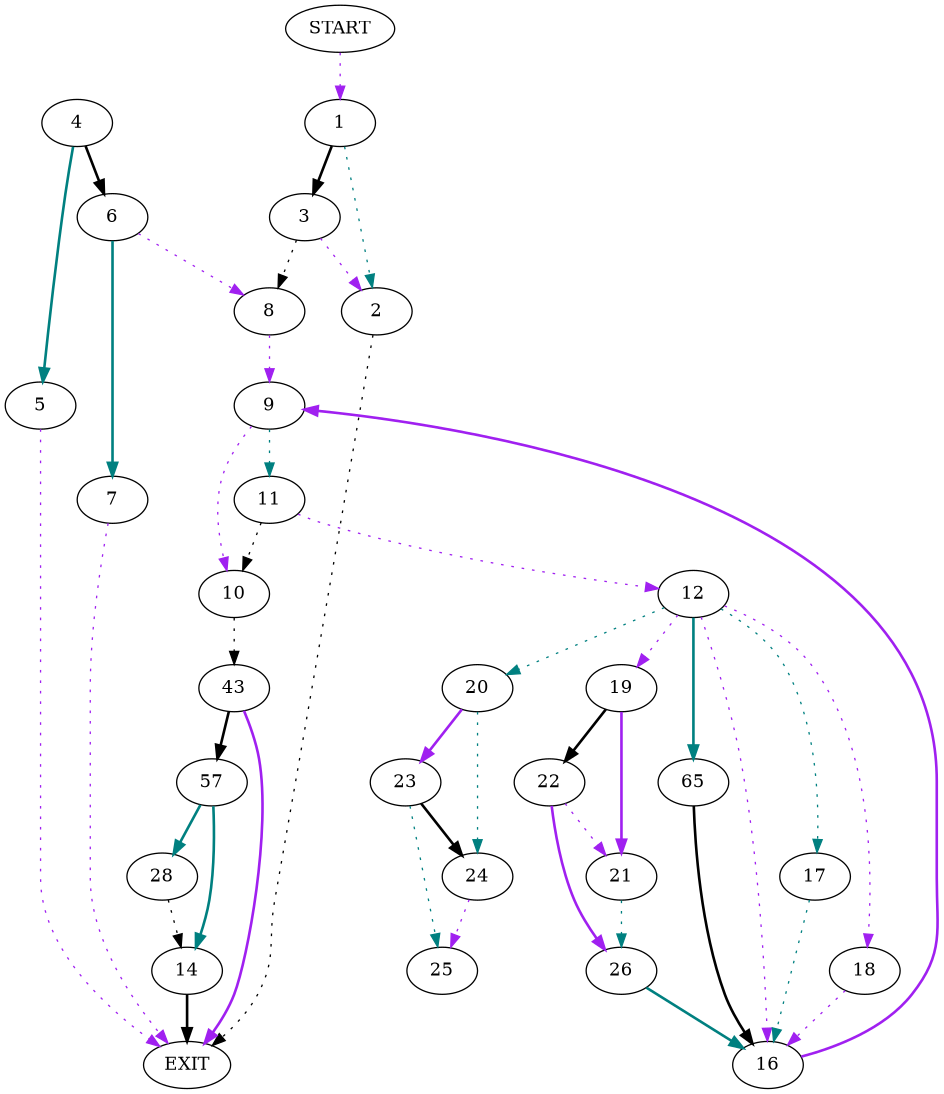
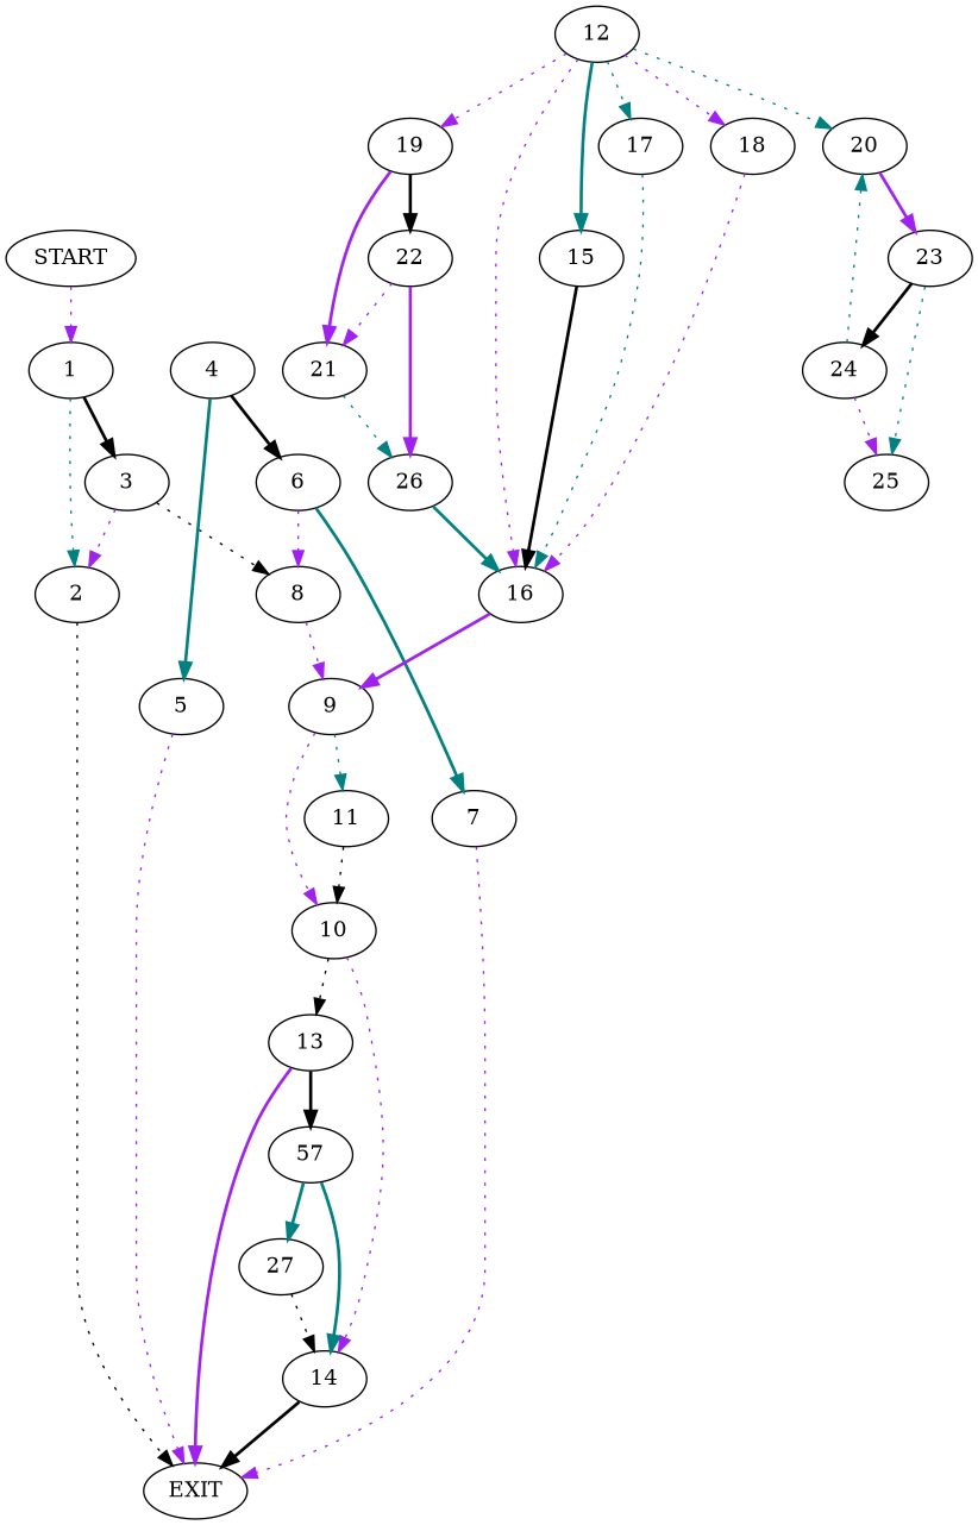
  digraph {
    edge [color=purple style=dotted]
    n1 [label=START]
    1
    2
    3
    n5 [label=EXIT]
    8
    4
    5
    6
    7
    9
    10
    11
-   13 [label=43]
+   13
    14
    12
    n17 [label=57]
-   15 [label=65]
+   15
    16
    17
    18
    19
    20
    21
    22
    23
    24
-   28
+   28 [label=27]
    26
    25
    n1 -> 1
    1 -> 2 [color=teal]
    1 -> 3 [color=black style=bold]
    2 -> n5 [color=black]
    3 -> 2
    3 -> 8 [color=black]
    8 -> 9
    4 -> 5 [color=teal style=bold]
    4 -> 6 [color=black style=bold]
    5 -> n5
    6 -> 8
    6 -> 7 [color=teal style=bold]
    7 -> n5
    9 -> 10
    9 -> 11 [color=teal]
    10 -> 13 [color=black]
+   10 -> 14
    11 -> 10 [color=black]
-   11 -> 12
    13 -> n5 [style=bold]
    13 -> n17 [color=black style=bold]
    14 -> n5 [color=black style=bold]
    12 -> 15 [color=teal style=bold]
    12 -> 16
    12 -> 17 [color=teal]
    12 -> 18
    12 -> 19
    12 -> 20 [color=teal]
    n17 -> 14 [color=teal style=bold]
    n17 -> 28 [color=teal style=bold]
    15 -> 16 [color=black style=bold]
    16 -> 9 [style=bold]
    17 -> 16 [color=teal]
    18 -> 16
    19 -> 21 [style=bold]
    19 -> 22 [color=black style=bold]
    20 -> 23 [style=bold]
-   20 -> 24 [color=teal]
+   24 -> 20 [color=teal]
    21 -> 26 [color=teal]
    22 -> 21
    22 -> 26 [style=bold]
    23 -> 24 [color=black style=bold]
    23 -> 25 [color=teal]
    24 -> 25
    28 -> 14 [color=black]
    26 -> 16 [color=teal style=bold]
  }
